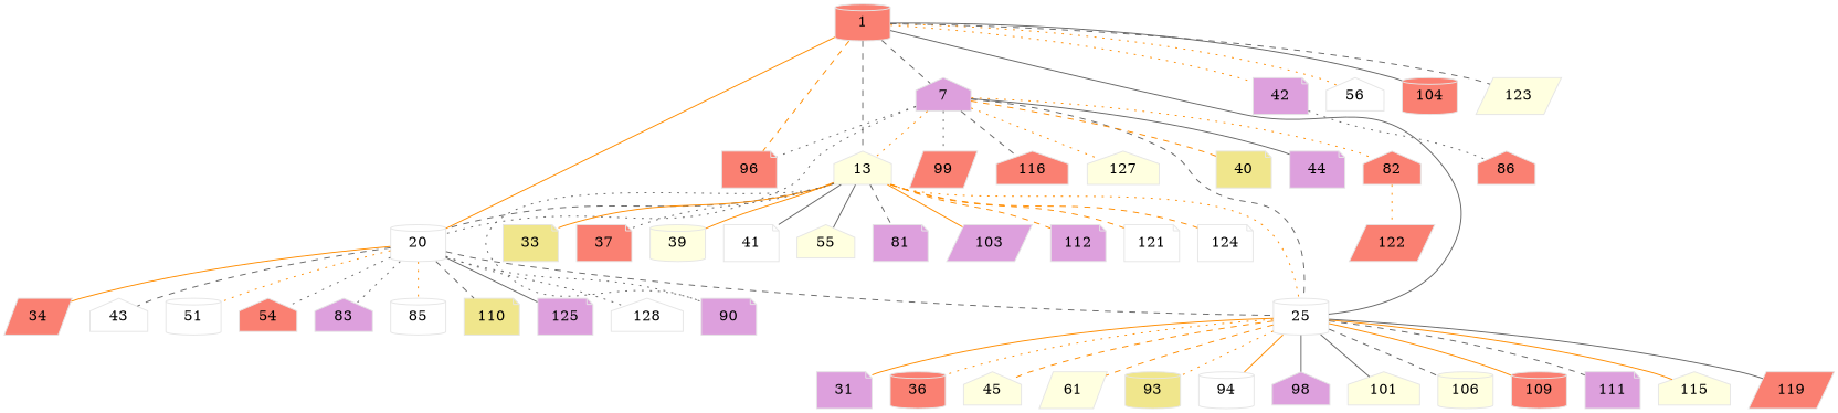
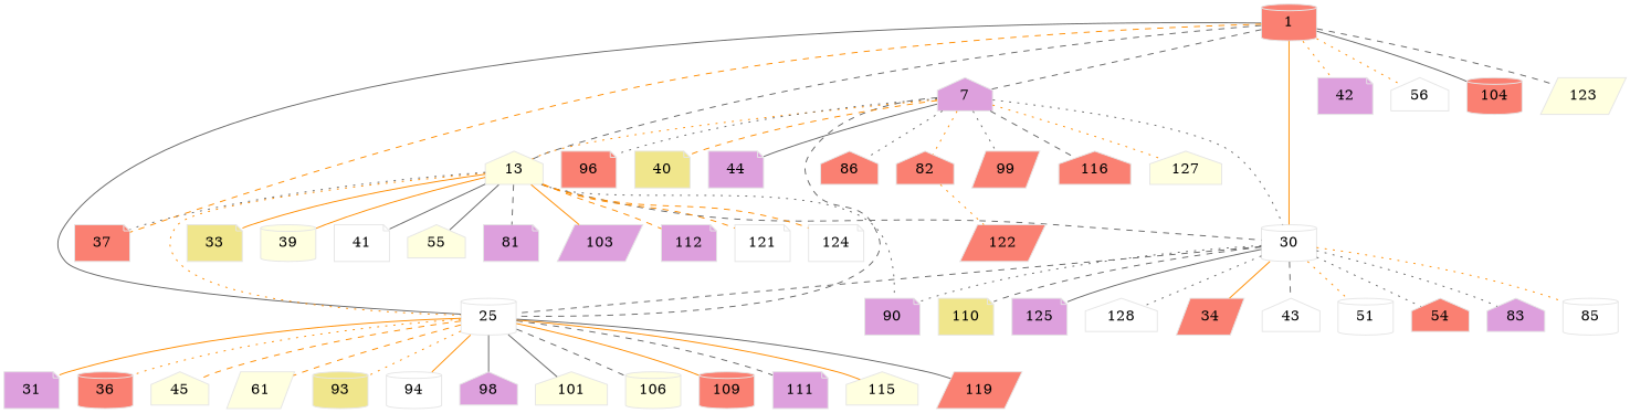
  graph {
    node [color=gray90 fillcolor=salmon shape=house style=filled]
    edge [color=gray40 style=dotted]
    1 [shape=cylinder super="+3+4+2+5"]
    7 [fillcolor=plum super="+12+11+8+46+9"]
    13 [fillcolor=lightyellow super="+17+105+14"]
-   20 [fillcolor=white shape=cylinder super="+24+21+107+52+77+23"]
+   20 [fillcolor=white shape=cylinder super="+24+21+107+52+77+23" label=30]
    25 [fillcolor=white shape=cylinder super="+26+92+27"]
    42 [fillcolor=plum shape=note]
    56 [fillcolor=white]
    96 [shape=note]
    104 [shape=cylinder]
    123 [fillcolor=lightyellow shape=parallelogram]
    40 [fillcolor=khaki shape=note]
    44 [fillcolor=plum shape=note super="+108"]
    82
    86
    99 [shape=parallelogram]
    116
    127 [fillcolor=lightyellow]
    33 [fillcolor=khaki shape=note super="+97"]
    37 [shape=note super="+71"]
    39 [fillcolor=lightyellow shape=cylinder]
    41 [fillcolor=white shape=note]
    55 [fillcolor=lightyellow]
    81 [fillcolor=plum shape=note]
    90 [fillcolor=plum shape=note]
    103 [fillcolor=plum shape=parallelogram]
    112 [fillcolor=plum shape=note]
    121 [fillcolor=white shape=note]
    124 [fillcolor=white shape=note]
    34 [shape=parallelogram]
    43 [fillcolor=white]
    51 [fillcolor=white shape=cylinder super="+53"]
    54
    83 [fillcolor=plum]
    85 [fillcolor=white shape=cylinder]
    110 [fillcolor=khaki shape=note]
    125 [fillcolor=plum shape=note]
    128 [fillcolor=white]
    31 [fillcolor=plum shape=note]
    36 [shape=cylinder]
    45 [fillcolor=lightyellow]
    61 [fillcolor=lightyellow shape=parallelogram]
    93 [fillcolor=khaki shape=cylinder]
    94 [fillcolor=white shape=cylinder]
    98 [fillcolor=plum]
    101 [fillcolor=lightyellow]
    106 [fillcolor=lightyellow shape=cylinder]
    109 [shape=cylinder]
    111 [fillcolor=plum shape=note]
    115 [fillcolor=lightyellow]
    119 [shape=parallelogram]
    122 [shape=parallelogram]
    1 -- 7 [style=dashed weight=3]
    1 -- 13 [style=dashed weight=3]
    1 -- 20 [color=darkorange style=solid weight=6]
    1 -- 25 [style=solid]
    1 -- 42 [color=darkorange]
    1 -- 56 [color=darkorange]
-   1 -- 96 [color=darkorange style=dashed]
+   1 -- 37 [color=darkorange style=dashed]
    1 -- 104 [style=solid]
    1 -- 123 [style=dashed]
    7 -- 13 [color=darkorange]
    7 -- 20
    7 -- 25 [style=dashed]
    7 -- 96
    7 -- 40 [color=darkorange style=dashed]
    7 -- 44 [style=solid]
    7 -- 82 [color=darkorange]
-   42 -- 86
+   7 -- 86
    7 -- 99
    7 -- 116 [style=dashed]
    7 -- 127 [color=darkorange]
    13 -- 20 [style=dashed]
    13 -- 25 [color=darkorange]
    13 -- 33 [color=darkorange style=solid]
    13 -- 37
    13 -- 39 [color=darkorange style=solid]
    13 -- 41 [style=solid]
    13 -- 55 [style=solid]
    13 -- 81 [style=dashed]
    13 -- 90
    13 -- 103 [color=darkorange style=solid]
    13 -- 112 [color=darkorange style=dashed]
    13 -- 121 [color=darkorange style=dashed]
    13 -- 124 [color=darkorange style=dashed]
    20 -- 25 [style=dashed]
    20 -- 90
    20 -- 34 [color=darkorange style=solid]
    20 -- 43 [style=dashed]
    20 -- 51 [color=darkorange]
    20 -- 54
    20 -- 83
    20 -- 85 [color=darkorange]
    20 -- 110 [style=dashed]
    20 -- 125 [style=solid]
    20 -- 128
    25 -- 31 [color=darkorange style=solid]
    25 -- 36 [color=darkorange]
    25 -- 45 [color=darkorange style=dashed]
    25 -- 61 [color=darkorange style=dashed]
    25 -- 93 [color=darkorange]
    25 -- 94 [color=darkorange style=solid]
    25 -- 98 [style=solid]
    25 -- 101 [style=solid]
    25 -- 106 [style=dashed]
    25 -- 109 [color=darkorange style=solid]
    25 -- 111 [style=dashed]
    25 -- 115 [color=darkorange style=solid]
    25 -- 119 [style=solid]
    82 -- 122 [color=darkorange]
  }
